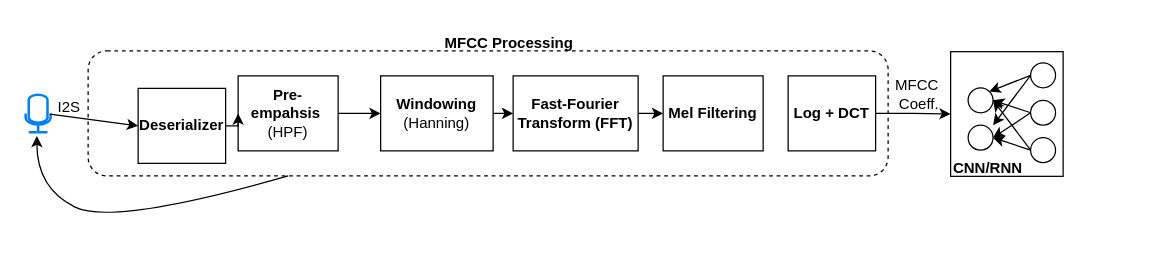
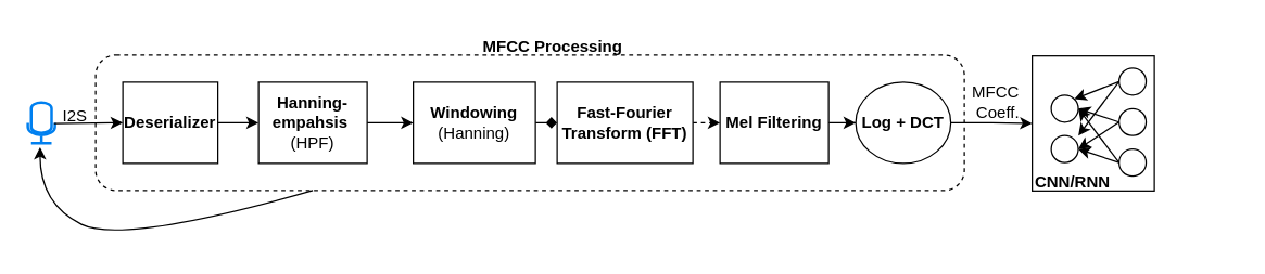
  <mxCell id="0" />
  <mxCell id="1" parent="0" />
  <mxCell id="2" value="" style="rounded=1;whiteSpace=wrap;html=1;dashed=1;" parent="1" vertex="1"><mxGeometry x="70" y="40" width="640" height="100" as="geometry" /></mxCell>
- <mxCell id="3" style="edgeStyle=orthogonalEdgeStyle;rounded=0;orthogonalLoop=1;jettySize=auto;html=1;exitX=1;exitY=0.5;exitDx=0;exitDy=0;entryX=0;entryY=0.5;entryDx=0;entryDy=0;" edge="1" parent="1" source="4" target="7"><mxGeometry relative="1" as="geometry" /></mxCell>
+ <mxCell id="3" style="edgeStyle=orthogonalEdgeStyle;rounded=0;orthogonalLoop=1;jettySize=auto;html=1;exitX=1;exitY=0.5;exitDx=0;exitDy=0;entryX=0;entryY=0.5;entryDx=0;entryDy=0;endArrow=diamond;" edge="1" parent="1" source="4" target="7"><mxGeometry relative="1" as="geometry" /></mxCell>
  <mxCell id="4" value="&lt;span style=&quot;background-color: initial;&quot;&gt;&lt;b&gt;Windowing&lt;/b&gt;&lt;/span&gt;&lt;div&gt;&lt;span style=&quot;background-color: initial;&quot;&gt;(Hanning)&lt;/span&gt;&lt;/div&gt;" style="rounded=0;whiteSpace=wrap;html=1;" parent="1" vertex="1"><mxGeometry x="304" y="60" width="90" height="60" as="geometry" /></mxCell>
  <mxCell id="5" value="" style="html=1;verticalLabelPosition=bottom;align=center;labelBackgroundColor=#ffffff;verticalAlign=top;strokeWidth=2;strokeColor=#0080F0;shadow=0;dashed=0;shape=mxgraph.ios7.icons.microphone;" parent="1" vertex="1"><mxGeometry x="20" y="75" width="20" height="30" as="geometry" /></mxCell>
- <mxCell id="6" style="edgeStyle=orthogonalEdgeStyle;rounded=0;orthogonalLoop=1;jettySize=auto;html=1;exitX=1;exitY=0.5;exitDx=0;exitDy=0;entryX=0;entryY=0.5;entryDx=0;entryDy=0;" edge="1" parent="1" source="7" target="9"><mxGeometry relative="1" as="geometry" /></mxCell>
+ <mxCell id="6" style="edgeStyle=orthogonalEdgeStyle;rounded=0;orthogonalLoop=1;jettySize=auto;html=1;exitX=1;exitY=0.5;exitDx=0;exitDy=0;entryX=0;entryY=0.5;entryDx=0;entryDy=0;dashed=1;" edge="1" parent="1" source="7" target="9"><mxGeometry relative="1" as="geometry" /></mxCell>
  <mxCell id="7" value="&lt;b&gt;Fast-Fourier Transform (FFT)&lt;/b&gt;" style="rounded=0;whiteSpace=wrap;html=1;" parent="1" vertex="1"><mxGeometry x="410" y="60" width="100" height="60" as="geometry" /></mxCell>
+ <mxCell id="8" style="edgeStyle=orthogonalEdgeStyle;rounded=0;orthogonalLoop=1;jettySize=auto;html=1;exitX=1;exitY=0.5;exitDx=0;exitDy=0;" edge="1" parent="1" source="9" target="11"><mxGeometry relative="1" as="geometry" /></mxCell>
  <mxCell id="9" value="&lt;b&gt;Mel Filtering&lt;/b&gt;" style="rounded=0;whiteSpace=wrap;html=1;" parent="1" vertex="1"><mxGeometry x="530" y="60" width="80" height="60" as="geometry" /></mxCell>
  <mxCell id="10" style="edgeStyle=orthogonalEdgeStyle;rounded=0;orthogonalLoop=1;jettySize=auto;html=1;exitX=1;exitY=0.5;exitDx=0;exitDy=0;" edge="1" parent="1" source="11" target="13"><mxGeometry relative="1" as="geometry" /></mxCell>
- <mxCell id="11" value="&lt;b&gt;Log + DCT&lt;/b&gt;" style="rounded=0;whiteSpace=wrap;html=1;" parent="1" vertex="1"><mxGeometry x="630" y="60" width="70" height="60" as="geometry" /></mxCell>
+ <mxCell id="11" value="&lt;b&gt;Log + DCT&lt;/b&gt;" style="ellipse;whiteSpace=wrap;html=1;" parent="1" vertex="1"><mxGeometry x="630" y="60" width="70" height="60" as="geometry" /></mxCell>
  <mxCell id="12" value="" style="group;rotation=-180;" parent="1" vertex="1" connectable="0"><mxGeometry x="760" y="30.66" width="150" height="118.68" as="geometry" /></mxCell>
  <mxCell id="13" value="" style="rounded=0;whiteSpace=wrap;html=1;rotation=-180;" parent="12" vertex="1"><mxGeometry y="9.973" width="90" height="99.734" as="geometry" /></mxCell>
  <mxCell id="14" value="" style="ellipse;whiteSpace=wrap;html=1;aspect=fixed;rotation=-180;" parent="12" vertex="1"><mxGeometry x="64" y="78.79" width="19.947" height="19.947" as="geometry" /></mxCell>
  <mxCell id="15" value="" style="ellipse;whiteSpace=wrap;html=1;aspect=fixed;rotation=-180;" parent="12" vertex="1"><mxGeometry x="64" y="48.87" width="19.947" height="19.947" as="geometry" /></mxCell>
  <mxCell id="16" value="" style="ellipse;whiteSpace=wrap;html=1;aspect=fixed;rotation=-180;" parent="12" vertex="1"><mxGeometry x="64" y="18.949" width="19.947" height="19.947" as="geometry" /></mxCell>
  <mxCell id="17" value="" style="ellipse;whiteSpace=wrap;html=1;aspect=fixed;rotation=-180;" parent="12" vertex="1"><mxGeometry x="14" y="68.816" width="19.947" height="19.947" as="geometry" /></mxCell>
  <mxCell id="18" value="" style="ellipse;whiteSpace=wrap;html=1;aspect=fixed;rotation=-180;" parent="12" vertex="1"><mxGeometry x="14" y="38.896" width="19.947" height="19.947" as="geometry" /></mxCell>
  <mxCell id="19" value="" style="endArrow=classic;html=1;rounded=0;exitX=1;exitY=0.5;exitDx=0;exitDy=0;entryX=0;entryY=0.5;entryDx=0;entryDy=0;" parent="12" source="14" target="17" edge="1"><mxGeometry width="50" height="50" relative="1" as="geometry"><mxPoint x="54" y="168.55" as="sourcePoint" /><mxPoint x="4" y="218.417" as="targetPoint" /></mxGeometry></mxCell>
  <mxCell id="20" value="" style="endArrow=classic;html=1;rounded=0;exitX=1;exitY=0.5;exitDx=0;exitDy=0;entryX=0;entryY=0.5;entryDx=0;entryDy=0;" parent="12" source="14" target="18" edge="1"><mxGeometry width="50" height="50" relative="1" as="geometry"><mxPoint x="54" y="168.55" as="sourcePoint" /><mxPoint x="4" y="218.417" as="targetPoint" /></mxGeometry></mxCell>
  <mxCell id="21" value="" style="endArrow=classic;html=1;rounded=0;exitX=1;exitY=0.5;exitDx=0;exitDy=0;entryX=0;entryY=0.5;entryDx=0;entryDy=0;" parent="12" source="15" target="17" edge="1"><mxGeometry width="50" height="50" relative="1" as="geometry"><mxPoint x="54" y="168.55" as="sourcePoint" /><mxPoint x="4" y="218.417" as="targetPoint" /></mxGeometry></mxCell>
  <mxCell id="22" value="" style="endArrow=classic;html=1;rounded=0;exitX=1;exitY=0.5;exitDx=0;exitDy=0;entryX=0;entryY=0.5;entryDx=0;entryDy=0;" parent="12" source="15" target="18" edge="1"><mxGeometry width="50" height="50" relative="1" as="geometry"><mxPoint x="54" y="168.55" as="sourcePoint" /><mxPoint x="4" y="218.417" as="targetPoint" /></mxGeometry></mxCell>
  <mxCell id="23" value="" style="endArrow=classic;html=1;rounded=0;exitX=1;exitY=0.5;exitDx=0;exitDy=0;" parent="12" source="16" edge="1"><mxGeometry width="50" height="50" relative="1" as="geometry"><mxPoint x="54" y="168.55" as="sourcePoint" /><mxPoint x="34" y="68.816" as="targetPoint" /></mxGeometry></mxCell>
  <mxCell id="24" value="" style="endArrow=classic;html=1;rounded=0;exitX=1;exitY=0.5;exitDx=0;exitDy=0;entryX=0;entryY=1;entryDx=0;entryDy=0;" parent="12" source="16" target="18" edge="1"><mxGeometry width="50" height="50" relative="1" as="geometry"><mxPoint x="54" y="168.55" as="sourcePoint" /><mxPoint x="4" y="218.417" as="targetPoint" /></mxGeometry></mxCell>
  <mxCell id="25" value="&lt;b&gt;CNN/RNN&lt;/b&gt;" style="text;strokeColor=none;align=center;fillColor=none;html=1;verticalAlign=middle;whiteSpace=wrap;rounded=0;" parent="12" vertex="1"><mxGeometry y="88.76" width="60" height="29.92" as="geometry" /></mxCell>
  <mxCell id="26" value="" style="endArrow=classic;html=1;rounded=0;exitX=0.967;exitY=0.522;exitDx=0;exitDy=0;exitPerimeter=0;entryX=0;entryY=0.5;entryDx=0;entryDy=0;" parent="1" source="5" target="31" edge="1"><mxGeometry width="50" height="50" relative="1" as="geometry"><mxPoint x="280" y="190" as="sourcePoint" /><mxPoint x="-60" y="90" as="targetPoint" /></mxGeometry></mxCell>
  <mxCell id="27" value="&lt;b&gt;MFCC Processing&lt;/b&gt;" style="text;strokeColor=none;align=center;fillColor=none;html=1;verticalAlign=middle;whiteSpace=wrap;rounded=0;" parent="1" vertex="1"><mxGeometry x="340" y="20" width="134" height="28.71" as="geometry" /></mxCell>
  <mxCell id="28" value="" style="edgeStyle=orthogonalEdgeStyle;rounded=0;orthogonalLoop=1;jettySize=auto;html=1;" parent="1" source="29" target="4" edge="1"><mxGeometry relative="1" as="geometry" /></mxCell>
- <mxCell id="29" value="&lt;b&gt;Pre-empahsis&amp;nbsp;&lt;br&gt;&lt;/b&gt;&lt;div&gt;(HPF)&lt;/div&gt;" style="rounded=0;whiteSpace=wrap;html=1;" parent="1" vertex="1"><mxGeometry x="190" y="60" width="80" height="60" as="geometry" /></mxCell>
+ <mxCell id="29" value="&lt;b&gt;Hanning-empahsis&amp;nbsp;&lt;br&gt;&lt;/b&gt;&lt;div&gt;(HPF)&lt;/div&gt;" style="rounded=0;whiteSpace=wrap;html=1;" parent="1" vertex="1"><mxGeometry x="190" y="60" width="80" height="60" as="geometry" /></mxCell>
  <mxCell id="30" style="edgeStyle=orthogonalEdgeStyle;rounded=0;orthogonalLoop=1;jettySize=auto;html=1;exitX=1;exitY=0.5;exitDx=0;exitDy=0;entryX=0;entryY=0.5;entryDx=0;entryDy=0;" parent="1" source="31" target="29" edge="1"><mxGeometry relative="1" as="geometry" /></mxCell>
- <mxCell id="31" value="&lt;b&gt;Deserializer&lt;/b&gt;" style="rounded=0;whiteSpace=wrap;html=1;" parent="1" vertex="1"><mxGeometry x="110" y="70" width="70" height="60" as="geometry" /></mxCell>
+ <mxCell id="31" value="&lt;b&gt;Deserializer&lt;/b&gt;" style="rounded=0;whiteSpace=wrap;html=1;" parent="1" vertex="1"><mxGeometry x="90" y="60" width="70" height="60" as="geometry" /></mxCell>
  <mxCell id="32" value="I2S" style="text;strokeColor=none;align=center;fillColor=none;html=1;verticalAlign=middle;whiteSpace=wrap;rounded=0;" parent="1" vertex="1"><mxGeometry x="30" y="70" width="50" height="30" as="geometry" /></mxCell>
  <mxCell id="33" value="MFCC&amp;nbsp;&lt;div&gt;Coeff.&lt;/div&gt;" style="text;strokeColor=none;align=center;fillColor=none;html=1;verticalAlign=middle;whiteSpace=wrap;rounded=0;" parent="1" vertex="1"><mxGeometry x="700" y="60" width="70" height="30" as="geometry" /></mxCell>
  <mxCell id="34" value="" style="curved=1;endArrow=classic;html=1;rounded=0;exitX=0.25;exitY=1;exitDx=0;exitDy=0;entryX=0.45;entryY=1.1;entryDx=0;entryDy=0;entryPerimeter=0;" edge="1" parent="1" source="2" target="5"><mxGeometry width="50" height="50" relative="1" as="geometry"><mxPoint x="-20" y="170" as="sourcePoint" /><mxPoint x="30" y="120" as="targetPoint" /><Array as="points"><mxPoint x="90" y="180" /><mxPoint x="29" y="150" /></Array></mxGeometry></mxCell>
